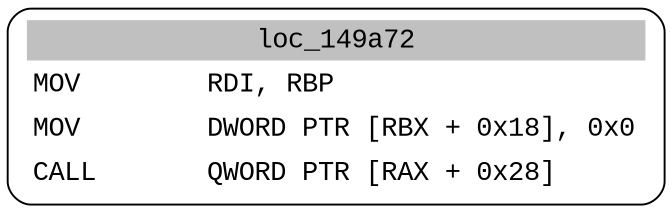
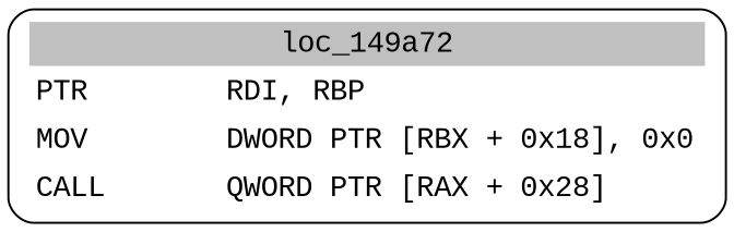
  digraph {
-   n1 [fontname="Courier New" label=<<table border="0" cellborder="0" cellpadding="3"><tr><td align="center" colspan="2" bgcolor="grey">loc_149a72</td></tr><tr><td align="left">MOV        RDI, RBP</td></tr><tr><td align="left">MOV        DWORD PTR [RBX + 0x18], 0x0</td></tr><tr><td align="left">CALL       QWORD PTR [RAX + 0x28]</td></tr></table>> shape=Mrecord]
+   n1 [fontname="Courier New" label=<<table border="0" cellborder="0" cellpadding="3"><tr><td align="center" colspan="2" bgcolor="grey">loc_149a72</td></tr><tr><td align="left">PTR        RDI, RBP</td></tr><tr><td align="left">MOV        DWORD PTR [RBX + 0x18], 0x0</td></tr><tr><td align="left">CALL       QWORD PTR [RAX + 0x28]</td></tr></table>> shape=Mrecord]
  }
